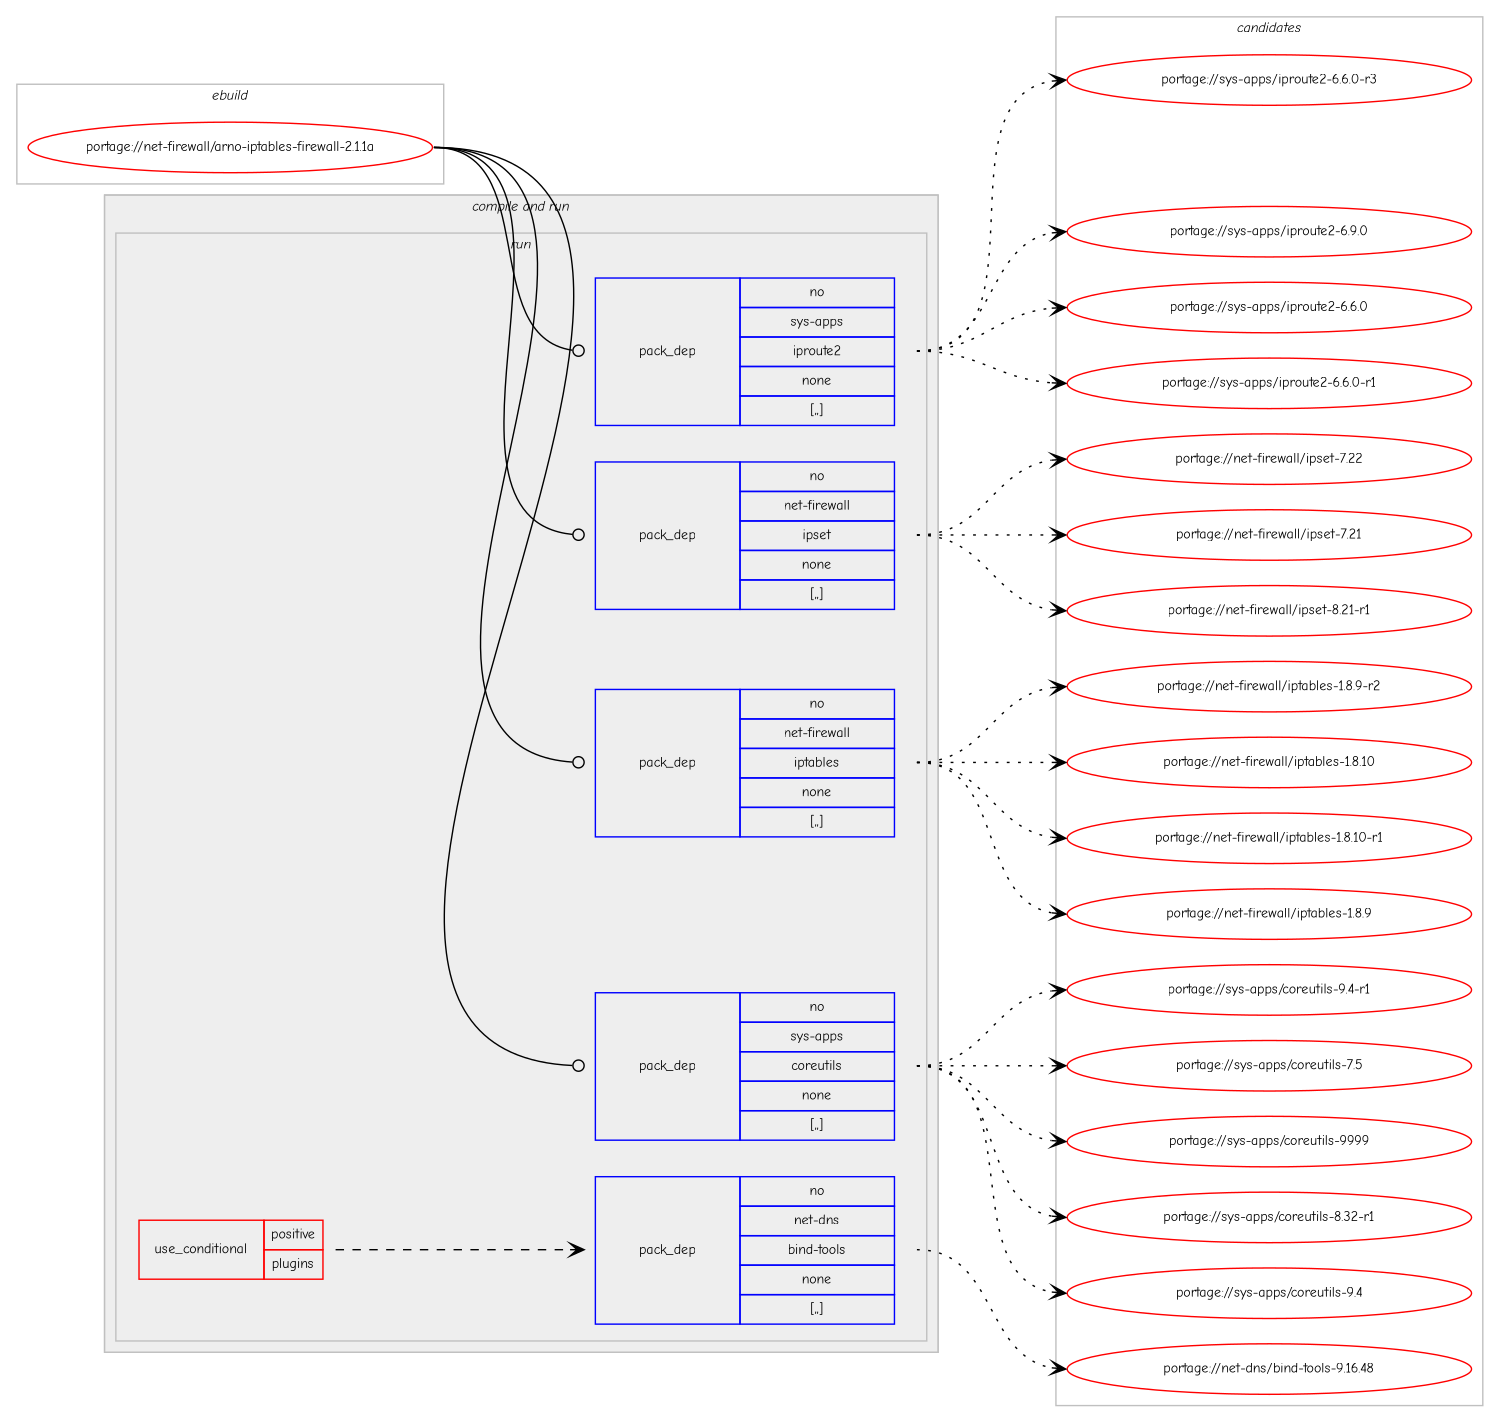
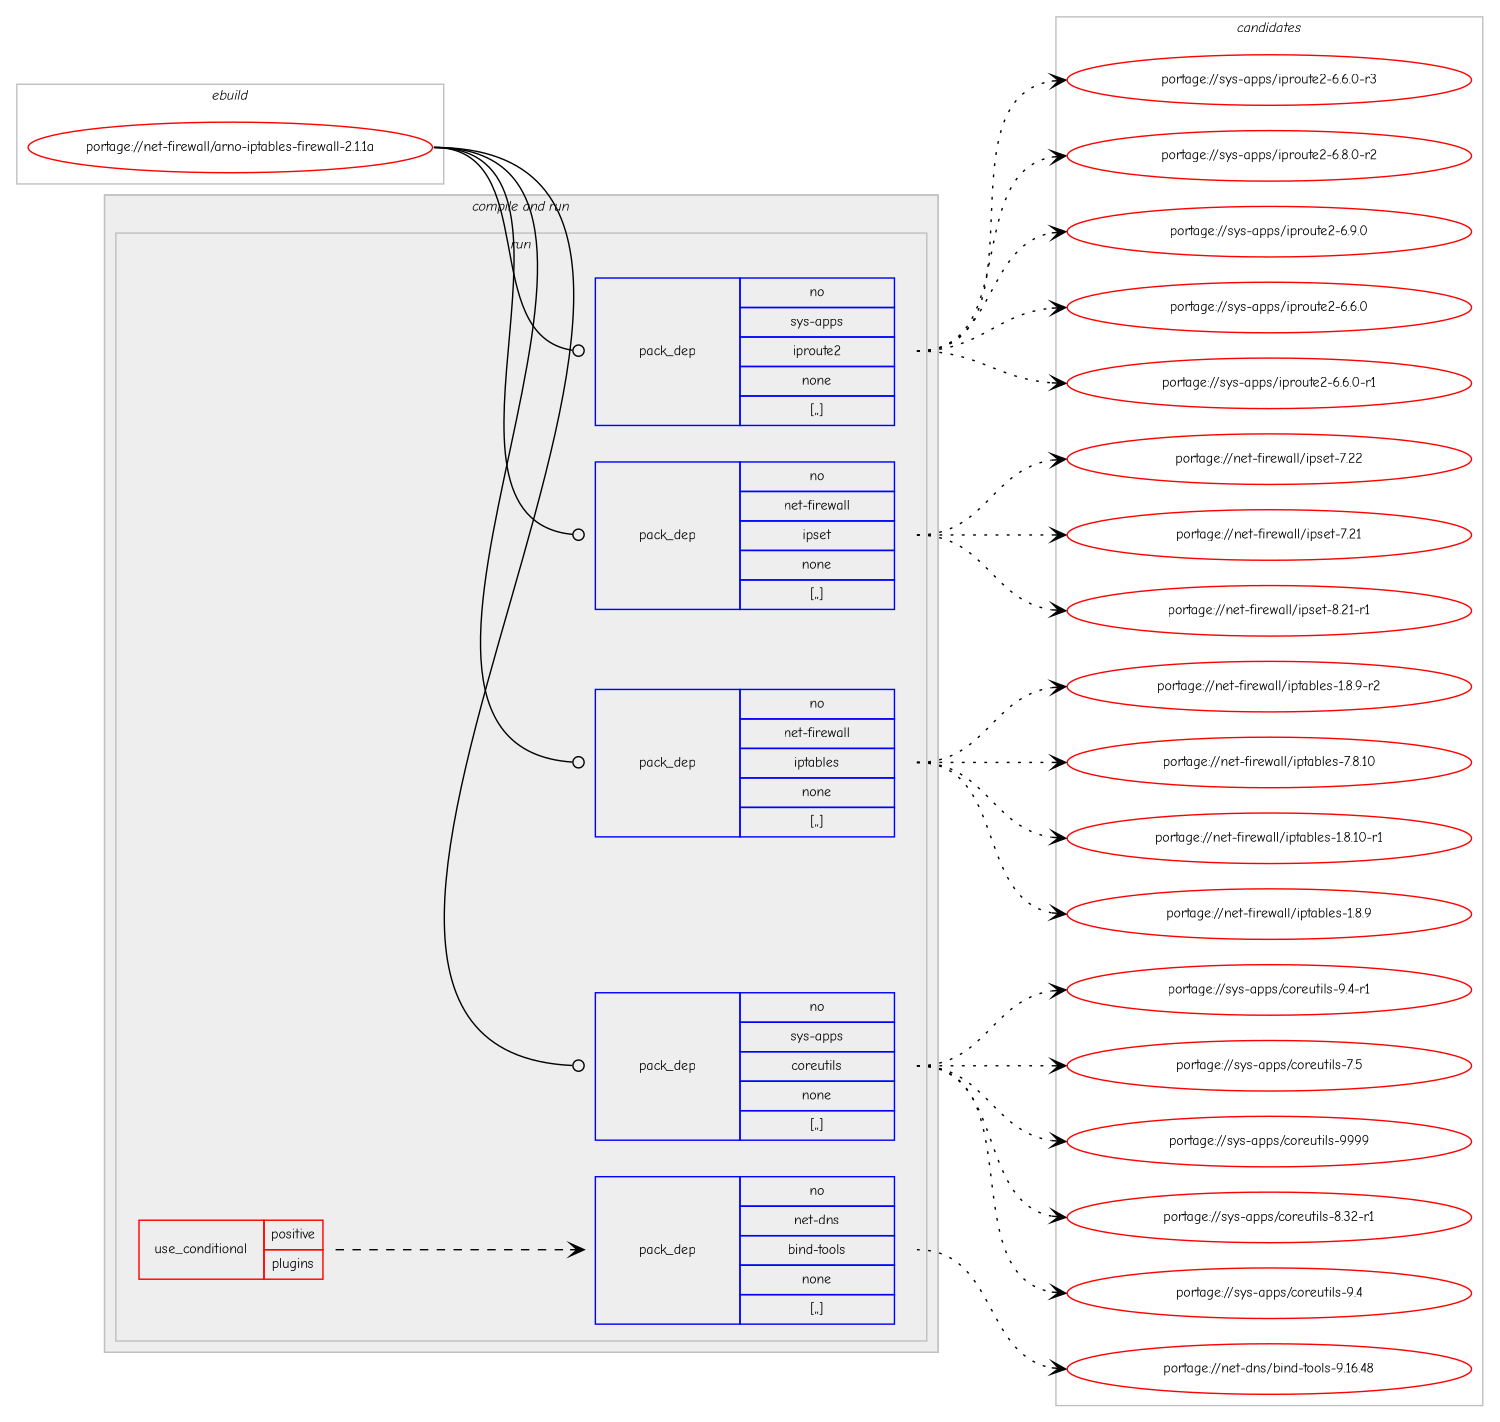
  digraph {
    compound=true
    concentrate=true
    fontname="Comic Neue"
    fontsize=10
    newrank=true
    rankdir=LR
    ranksep=1.5
    node [color=red fontname="Comic Neue" fontsize=10]
    edge [arrowhead=vee fontname="Comic Neue" headport=w style=dotted tailport=e weight=100]
    n1 [label="portage://net-firewall/arno-iptables-firewall-2.1.1a" width=4]
    n2 [color=blue label=<<TABLE BORDER="0" CELLBORDER="1" CELLSPACING="0" CELLPADDING="4" WIDTH="220"><TR><TD ROWSPAN="6" CELLPADDING="30">pack_dep</TD></TR><TR><TD WIDTH="110">no</TD></TR><TR><TD>net-dns</TD></TR><TR><TD>bind-tools</TD></TR><TR><TD>none</TD></TR><TR><TD>[,,]</TD></TR></TABLE>> shape=none]
    n3 [label=<<TABLE BORDER="0" CELLBORDER="1" CELLSPACING="0" CELLPADDING="4"><TR><TD ROWSPAN="3" CELLPADDING="10">use_conditional</TD></TR><TR><TD>positive</TD></TR><TR><TD>plugins</TD></TR></TABLE>> shape=none]
    n4 [color=blue label=<<TABLE BORDER="0" CELLBORDER="1" CELLSPACING="0" CELLPADDING="4" WIDTH="220"><TR><TD ROWSPAN="6" CELLPADDING="30">pack_dep</TD></TR><TR><TD WIDTH="110">no</TD></TR><TR><TD>net-firewall</TD></TR><TR><TD>ipset</TD></TR><TR><TD>none</TD></TR><TR><TD>[,,]</TD></TR></TABLE>> shape=none]
    n5 [color=blue label=<<TABLE BORDER="0" CELLBORDER="1" CELLSPACING="0" CELLPADDING="4" WIDTH="220"><TR><TD ROWSPAN="6" CELLPADDING="30">pack_dep</TD></TR><TR><TD WIDTH="110">no</TD></TR><TR><TD>net-firewall</TD></TR><TR><TD>iptables</TD></TR><TR><TD>none</TD></TR><TR><TD>[,,]</TD></TR></TABLE>> shape=none]
    n6 [color=blue label=<<TABLE BORDER="0" CELLBORDER="1" CELLSPACING="0" CELLPADDING="4" WIDTH="220"><TR><TD ROWSPAN="6" CELLPADDING="30">pack_dep</TD></TR><TR><TD WIDTH="110">no</TD></TR><TR><TD>sys-apps</TD></TR><TR><TD>coreutils</TD></TR><TR><TD>none</TD></TR><TR><TD>[,,]</TD></TR></TABLE>> shape=none]
    n7 [color=blue label=<<TABLE BORDER="0" CELLBORDER="1" CELLSPACING="0" CELLPADDING="4" WIDTH="220"><TR><TD ROWSPAN="6" CELLPADDING="30">pack_dep</TD></TR><TR><TD WIDTH="110">no</TD></TR><TR><TD>sys-apps</TD></TR><TR><TD>iproute2</TD></TR><TR><TD>none</TD></TR><TR><TD>[,,]</TD></TR></TABLE>> shape=none]
    n8 [label="portage://net-dns/bind-tools-9.16.48" width=4]
    n9 [label="portage://net-firewall/ipset-7.21" width=4]
    n10 [label="portage://net-firewall/ipset-8.21-r1" width=4]
    n11 [label="portage://net-firewall/ipset-7.22" width=4]
-   n12 [label="portage://net-firewall/iptables-1.8.10" width=4]
+   n12 [label="portage://net-firewall/iptables-7.8.10" width=4]
    n13 [label="portage://net-firewall/iptables-1.8.10-r1" width=4]
    n14 [label="portage://net-firewall/iptables-1.8.9" width=4]
    n15 [label="portage://net-firewall/iptables-1.8.9-r2" width=4]
    n16 [label="portage://sys-apps/coreutils-8.32-r1" width=4]
    n17 [label="portage://sys-apps/coreutils-9.4" width=4]
    n18 [label="portage://sys-apps/coreutils-9.4-r1" width=4]
    n19 [label="portage://sys-apps/coreutils-7.5" width=4]
    n20 [label="portage://sys-apps/coreutils-9999" width=4]
    n21 [label="portage://sys-apps/iproute2-6.6.0" width=4]
    n22 [label="portage://sys-apps/iproute2-6.6.0-r1" width=4]
    n23 [label="portage://sys-apps/iproute2-6.6.0-r3" width=4]
+   n24 [label="portage://sys-apps/iproute2-6.8.0-r2" width=4]
    n25 [label="portage://sys-apps/iproute2-6.9.0" width=4]
    subgraph cluster_1 {
      color=gray
      label=<<i>ebuild</i>>
      rank=same
      n1
    }
    subgraph cluster_2 {
      color=gray
      label=<<i>dependencies</i>>
      subgraph cluster_3 {
        color=gray
        fillcolor="#eeeeee"
        label=<<i>compile</i>>
        style=filled
      }
      subgraph cluster_4 {
        color=gray
        fillcolor="#eeeeee"
        label=<<i>compile and run</i>>
        style=filled
      }
      subgraph cluster_5 {
        color=gray
        fillcolor="#eeeeee"
        label=<<i>run</i>>
        style=filled
        subgraph sub_6 {
          color=gray
          fillcolor="#eeeeee"
          label=<<i>run</i>>
          style=filled
          n3
          subgraph sub_7 {
            color=gray
            fillcolor="#eeeeee"
            label=<<i>run</i>>
            style=filled
            n2
          }
        }
        subgraph sub_8 {
          color=gray
          fillcolor="#eeeeee"
          label=<<i>run</i>>
          style=filled
          n4
        }
        subgraph sub_9 {
          color=gray
          fillcolor="#eeeeee"
          label=<<i>run</i>>
          style=filled
          n5
        }
        subgraph sub_10 {
          color=gray
          fillcolor="#eeeeee"
          label=<<i>run</i>>
          style=filled
          n6
        }
        subgraph sub_11 {
          color=gray
          fillcolor="#eeeeee"
          label=<<i>run</i>>
          style=filled
          n7
        }
      }
    }
    subgraph cluster_12 {
      color=gray
      label=<<i>candidates</i>>
      rank=same
      subgraph sub_13 {
        color=black
        label=<<i>candidates</i>>
        nodesep=1
        rank=same
        n8
      }
      subgraph sub_14 {
        color=black
        label=<<i>candidates</i>>
        nodesep=1
        rank=same
        n9
        n10
        n11
      }
      subgraph sub_15 {
        color=black
        label=<<i>candidates</i>>
        nodesep=1
        rank=same
        n12
        n13
        n14
        n15
      }
      subgraph sub_16 {
        color=black
        label=<<i>candidates</i>>
        nodesep=1
        rank=same
        n16
        n17
        n18
        n19
        n20
      }
      subgraph sub_17 {
        color=black
        label=<<i>candidates</i>>
        nodesep=1
        rank=same
        n21
        n22
        n23
+       n24
        n25
      }
    }
    n1 -> n4 [arrowhead=odot style=solid weight=20]
    n1 -> n5 [arrowhead=odot style=solid weight=20]
    n1 -> n6 [arrowhead=odot style=solid weight=20]
    n1 -> n7 [arrowhead=odot style=solid weight=20]
    n2 -> n8
    n3 -> n2 [style=dashed weight=20]
    n4 -> n9
    n4 -> n10
    n4 -> n11
    n5 -> n12
    n5 -> n13
    n5 -> n14
    n5 -> n15
    n6 -> n16
    n6 -> n17
    n6 -> n18
    n6 -> n19
    n6 -> n20
    n7 -> n21
    n7 -> n22
    n7 -> n23
+   n7 -> n24
    n7 -> n25
  }
